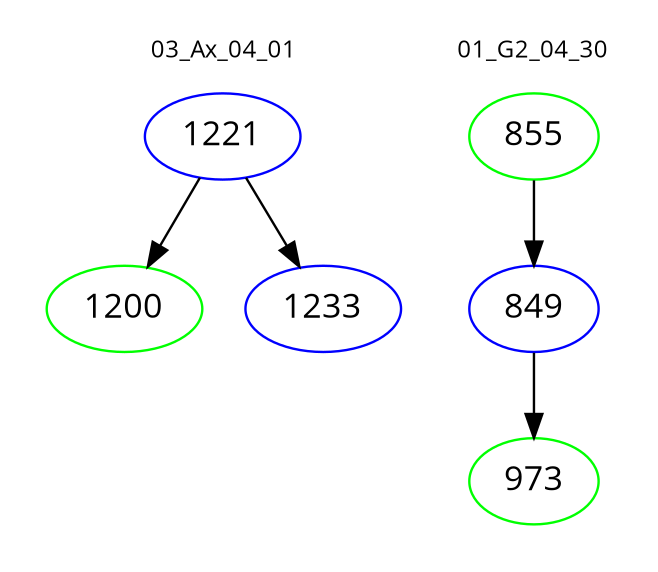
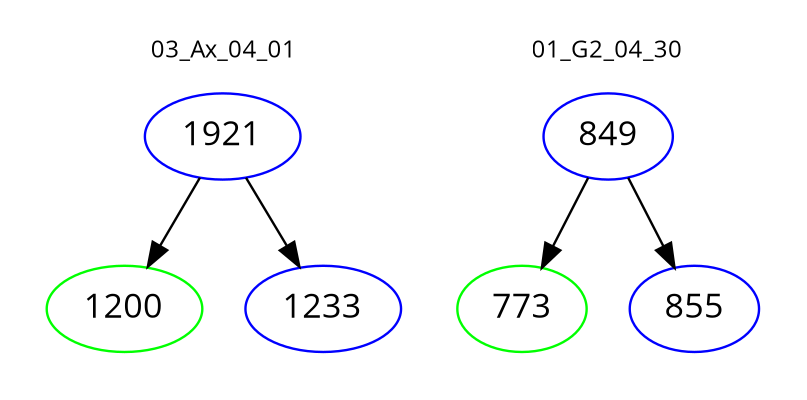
  digraph {
    fontname="Open Sans"
    node [color=blue fontname="Open Sans"]
    edge [color=black fontname="Open Sans"]
-   n1 [label=1221]
+   n1 [label=1921]
    n2 [color=green label=1200]
    n3 [label=1233]
    n4 [label=849]
-   n5 [color=green label=973]
-   n6 [color=green label=855]
+   n5 [color=green label=773]
+   n6 [label=855]
    subgraph cluster_1 {
      color=white
      fontsize=10
      label="03_Ax_04_01"
      n1
      n2
      n3
    }
    subgraph cluster_2 {
      color=white
      fontsize=10
      label="01_G2_04_30"
      n4
      n5
      n6
    }
    n1 -> n2
    n1 -> n3
    n4 -> n5
-   n6 -> n4
+   n4 -> n6
  }
